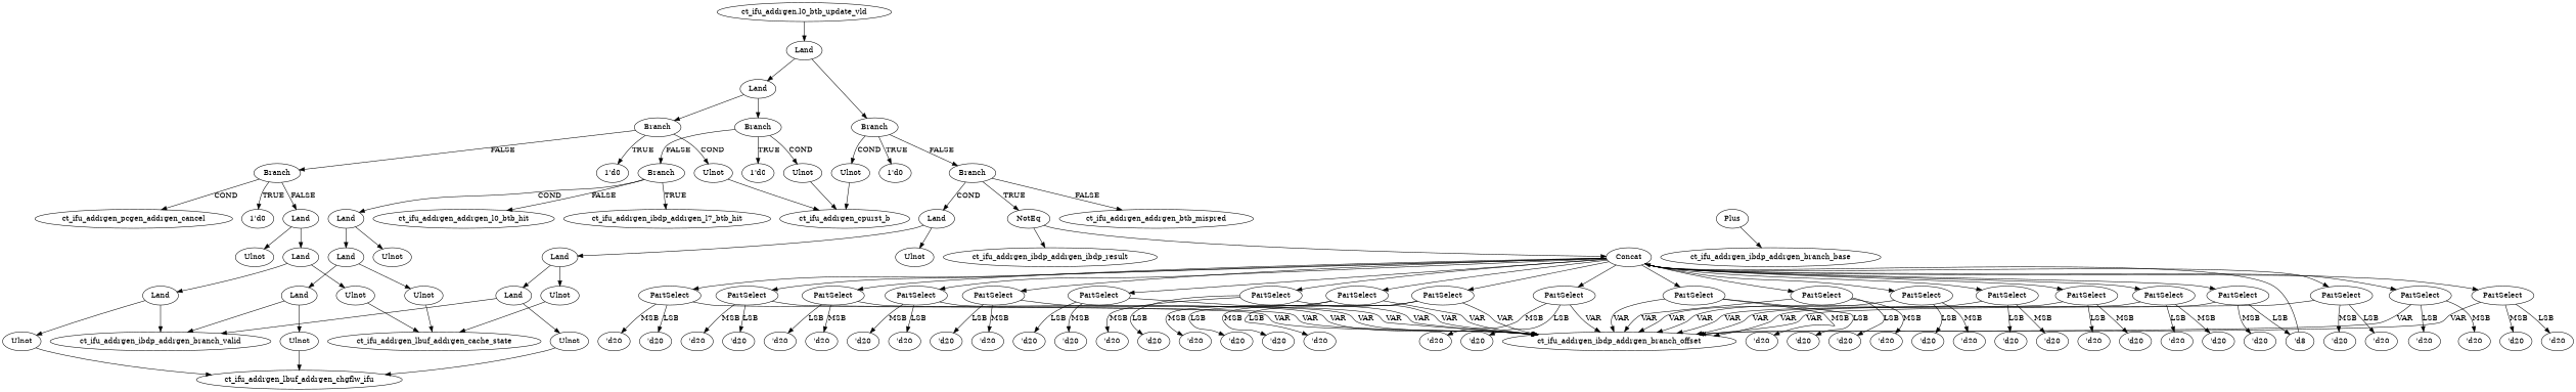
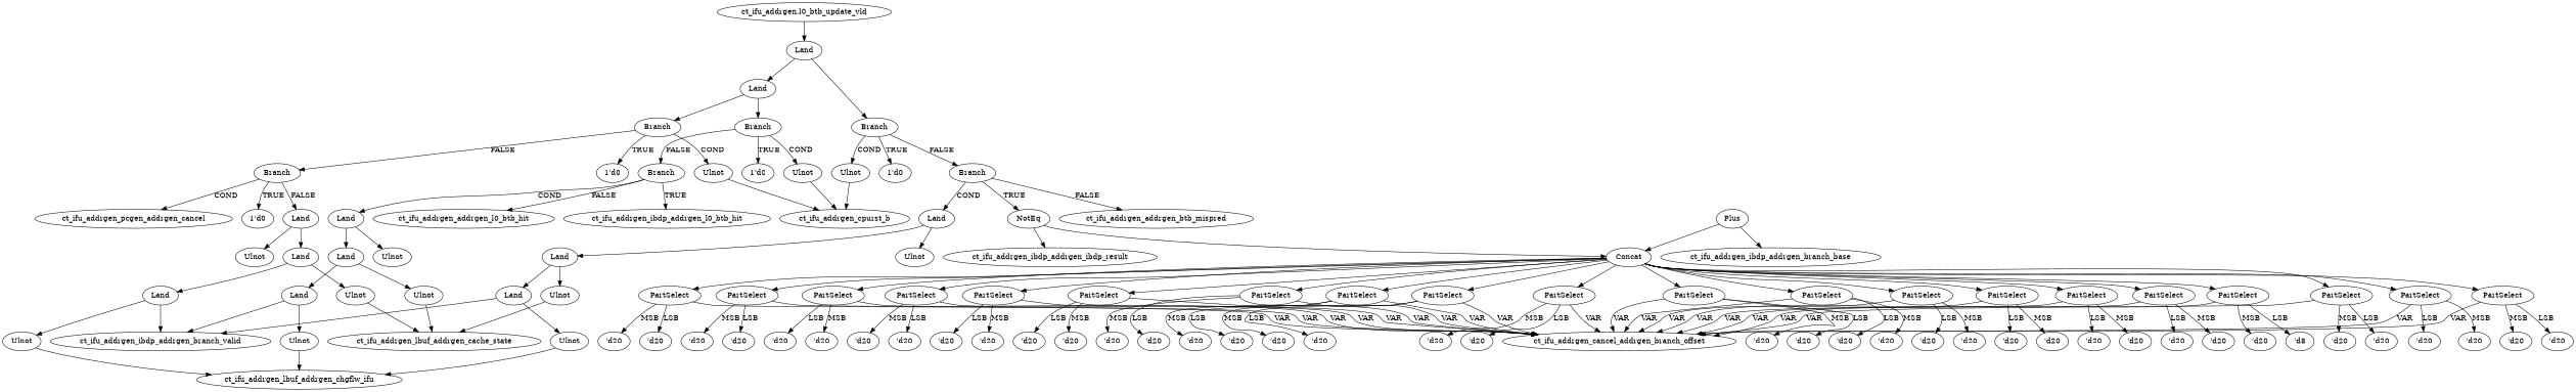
  strict digraph {
    node [color=black]
    edge [color=black]
    n1 [label="ct_ifu_addrgen.l0_btb_update_vld"]
    n2 [label=Land]
    n3 [label=Land]
    n4 [label=Branch]
    n5 [label=Branch]
    n6 [label=Branch]
    n7 [label=Ulnot]
    n8 [label="1'd0"]
    n9 [label=Branch]
    n10 [label=Ulnot]
    n11 [label="1'd0"]
    n12 [label=Branch]
    n13 [label=Ulnot]
    n14 [label="1'd0"]
    n15 [label=Branch]
    ct_ifu_addrgen_cpurst_b
    n17 [label=Land]
    n18 [label=NotEq]
    ct_ifu_addrgen_addrgen_btb_mispred
    ct_ifu_addrgen_pcgen_addrgen_cancel
    n21 [label="1'd0"]
    n22 [label=Land]
    n23 [label=Land]
-   ct_ifu_addrgen_ibdp_addrgen_l0_btb_hit [label=ct_ifu_addrgen_ibdp_addrgen_l7_btb_hit]
+   ct_ifu_addrgen_ibdp_addrgen_l0_btb_hit
    ct_ifu_addrgen_addrgen_l0_btb_hit
    n26 [label=Land]
    n27 [label=Ulnot]
    n28 [label=Land]
    n29 [label=Ulnot]
    ct_ifu_addrgen_ibdp_addrgen_branch_valid
    n31 [label=Ulnot]
    ct_ifu_addrgen_lbuf_addrgen_cache_state
    n33 [label=ct_ifu_addrgen_lbuf_addrgen_chgflw_ifu]
    n34 [label=Land]
    n35 [label=Ulnot]
    n36 [label=Land]
    n37 [label=Ulnot]
    n38 [label=Ulnot]
    n39 [label=Land]
    n40 [label=Ulnot]
    n41 [label=ct_ifu_addrgen_ibdp_addrgen_ibdp_result]
    n42 [label=Concat]
    n43 [label=Land]
    n44 [label=Ulnot]
    n45 [label=Plus]
    ct_ifu_addrgen_ibdp_addrgen_branch_base
    n47 [label=Ulnot]
    n48 [label=PartSelect]
    n49 [label=PartSelect]
    n50 [label=PartSelect]
    n51 [label=PartSelect]
    n52 [label=PartSelect]
    n53 [label=PartSelect]
    n54 [label=PartSelect]
    n55 [label=PartSelect]
    n56 [label=PartSelect]
    n57 [label=PartSelect]
    n58 [label=PartSelect]
    n59 [label=PartSelect]
    n60 [label=PartSelect]
    n61 [label=PartSelect]
    n62 [label=PartSelect]
    n63 [label=PartSelect]
    n64 [label=PartSelect]
    n65 [label=PartSelect]
    n66 [label=PartSelect]
    n67 [label=PartSelect]
-   ct_ifu_addrgen_ibdp_addrgen_branch_offset
+   ct_ifu_addrgen_ibdp_addrgen_branch_offset [label=ct_ifu_addrgen_cancel_addrgen_branch_offset]
    n69 [label="'d20"]
    n70 [label="'d20"]
    n71 [label="'d20"]
    n72 [label="'d20"]
    n73 [label="'d20"]
    n74 [label="'d20"]
    n75 [label="'d20"]
    n76 [label="'d20"]
    n77 [label="'d20"]
    n78 [label="'d20"]
    n79 [label="'d20"]
    n80 [label="'d20"]
    n81 [label="'d20"]
    n82 [label="'d20"]
    n83 [label="'d20"]
    n84 [label="'d20"]
    n85 [label="'d20"]
    n86 [label="'d20"]
    n87 [label="'d20"]
    n88 [label="'d20"]
    n89 [label="'d20"]
    n90 [label="'d20"]
    n91 [label="'d20"]
    n92 [label="'d20"]
    n93 [label="'d20"]
    n94 [label="'d20"]
    n95 [label="'d20"]
    n96 [label="'d20"]
    n97 [label="'d20"]
    n98 [label="'d20"]
    n99 [label="'d20"]
    n100 [label="'d20"]
    n101 [label="'d20"]
    n102 [label="'d20"]
    n103 [label="'d20"]
    n104 [label="'d20"]
    n105 [label="'d20"]
    n106 [label="'d20"]
    n107 [label="'d20"]
    n108 [label="'d8"]
    n1 -> n2
    n2 -> n3
    n2 -> n4
    n3 -> n5
    n3 -> n6
    n4 -> n7 [label=COND]
    n4 -> n8 [label=TRUE]
    n4 -> n9 [label=FALSE]
    n5 -> n10 [label=COND]
    n5 -> n11 [label=TRUE]
    n5 -> n12 [label=FALSE]
    n6 -> n13 [label=COND]
    n6 -> n14 [label=TRUE]
    n6 -> n15 [label=FALSE]
    n7 -> ct_ifu_addrgen_cpurst_b
    n9 -> n17 [label=COND]
    n9 -> n18 [label=TRUE]
    n9 -> ct_ifu_addrgen_addrgen_btb_mispred [label=FALSE]
    n10 -> ct_ifu_addrgen_cpurst_b
    n12 -> ct_ifu_addrgen_pcgen_addrgen_cancel [label=COND]
    n12 -> n21 [label=TRUE]
    n12 -> n22 [label=FALSE]
    n13 -> ct_ifu_addrgen_cpurst_b
    n15 -> n23 [label=COND]
    n15 -> ct_ifu_addrgen_ibdp_addrgen_l0_btb_hit [label=TRUE]
    n15 -> ct_ifu_addrgen_addrgen_l0_btb_hit [label=FALSE]
    n17 -> n39
    n17 -> n40
    n18 -> n41
    n18 -> n42
    n22 -> n26
    n22 -> n27
    n23 -> n34
    n23 -> n35
    n26 -> n28
    n26 -> n29
    n28 -> ct_ifu_addrgen_ibdp_addrgen_branch_valid
    n28 -> n31
    n29 -> ct_ifu_addrgen_lbuf_addrgen_cache_state
    n31 -> n33
    n34 -> n36
    n34 -> n37
    n36 -> ct_ifu_addrgen_ibdp_addrgen_branch_valid
    n36 -> n38
    n37 -> ct_ifu_addrgen_lbuf_addrgen_cache_state
    n38 -> n33
    n39 -> n43
    n39 -> n44
    n42 -> n48
    n42 -> n49
    n42 -> n50
    n42 -> n51
    n42 -> n52
    n42 -> n53
    n42 -> n54
    n42 -> n55
    n42 -> n56
    n42 -> n57
    n42 -> n58
    n42 -> n59
    n42 -> n60
    n42 -> n61
    n42 -> n62
    n42 -> n63
    n42 -> n64
    n42 -> n65
    n42 -> n66
    n42 -> n67
    n43 -> ct_ifu_addrgen_ibdp_addrgen_branch_valid
    n43 -> n47
    n44 -> ct_ifu_addrgen_lbuf_addrgen_cache_state
-   n108 -> n42
+   n45 -> n42
    n45 -> ct_ifu_addrgen_ibdp_addrgen_branch_base
    n47 -> n33
    n48 -> ct_ifu_addrgen_ibdp_addrgen_branch_offset [label=VAR]
    n48 -> n69 [label=MSB]
    n48 -> n70 [label=LSB]
    n49 -> ct_ifu_addrgen_ibdp_addrgen_branch_offset [label=VAR]
    n49 -> n71 [label=MSB]
    n49 -> n72 [label=LSB]
    n50 -> ct_ifu_addrgen_ibdp_addrgen_branch_offset [label=VAR]
    n50 -> n73 [label=MSB]
    n50 -> n74 [label=LSB]
    n51 -> ct_ifu_addrgen_ibdp_addrgen_branch_offset [label=VAR]
    n51 -> n75 [label=MSB]
    n51 -> n76 [label=LSB]
    n52 -> ct_ifu_addrgen_ibdp_addrgen_branch_offset [label=VAR]
    n52 -> n77 [label=MSB]
    n52 -> n78 [label=LSB]
    n53 -> ct_ifu_addrgen_ibdp_addrgen_branch_offset [label=VAR]
    n53 -> n79 [label=MSB]
    n53 -> n80 [label=LSB]
    n54 -> ct_ifu_addrgen_ibdp_addrgen_branch_offset [label=VAR]
    n54 -> n81 [label=MSB]
    n54 -> n82 [label=LSB]
    n55 -> ct_ifu_addrgen_ibdp_addrgen_branch_offset [label=VAR]
    n55 -> n83 [label=MSB]
    n55 -> n84 [label=LSB]
    n56 -> ct_ifu_addrgen_ibdp_addrgen_branch_offset [label=VAR]
    n56 -> n85 [label=MSB]
    n56 -> n86 [label=LSB]
    n57 -> ct_ifu_addrgen_ibdp_addrgen_branch_offset [label=VAR]
    n57 -> n87 [label=MSB]
    n57 -> n88 [label=LSB]
    n58 -> ct_ifu_addrgen_ibdp_addrgen_branch_offset [label=VAR]
    n58 -> n89 [label=MSB]
    n58 -> n90 [label=LSB]
    n59 -> ct_ifu_addrgen_ibdp_addrgen_branch_offset [label=VAR]
    n59 -> n91 [label=MSB]
    n59 -> n92 [label=LSB]
    n60 -> ct_ifu_addrgen_ibdp_addrgen_branch_offset [label=VAR]
    n60 -> n93 [label=MSB]
    n60 -> n94 [label=LSB]
    n61 -> ct_ifu_addrgen_ibdp_addrgen_branch_offset [label=VAR]
    n61 -> n95 [label=MSB]
    n61 -> n96 [label=LSB]
    n62 -> ct_ifu_addrgen_ibdp_addrgen_branch_offset [label=VAR]
    n62 -> n97 [label=MSB]
    n62 -> n98 [label=LSB]
    n63 -> ct_ifu_addrgen_ibdp_addrgen_branch_offset [label=VAR]
    n63 -> n99 [label=MSB]
    n63 -> n100 [label=LSB]
    n64 -> ct_ifu_addrgen_ibdp_addrgen_branch_offset [label=VAR]
    n64 -> n101 [label=MSB]
    n64 -> n102 [label=LSB]
    n65 -> ct_ifu_addrgen_ibdp_addrgen_branch_offset [label=VAR]
    n65 -> n103 [label=MSB]
    n65 -> n104 [label=LSB]
    n66 -> ct_ifu_addrgen_ibdp_addrgen_branch_offset [label=VAR]
    n66 -> n105 [label=MSB]
    n66 -> n106 [label=LSB]
    n67 -> ct_ifu_addrgen_ibdp_addrgen_branch_offset [label=VAR]
    n67 -> n107 [label=MSB]
    n67 -> n108 [label=LSB]
  }
